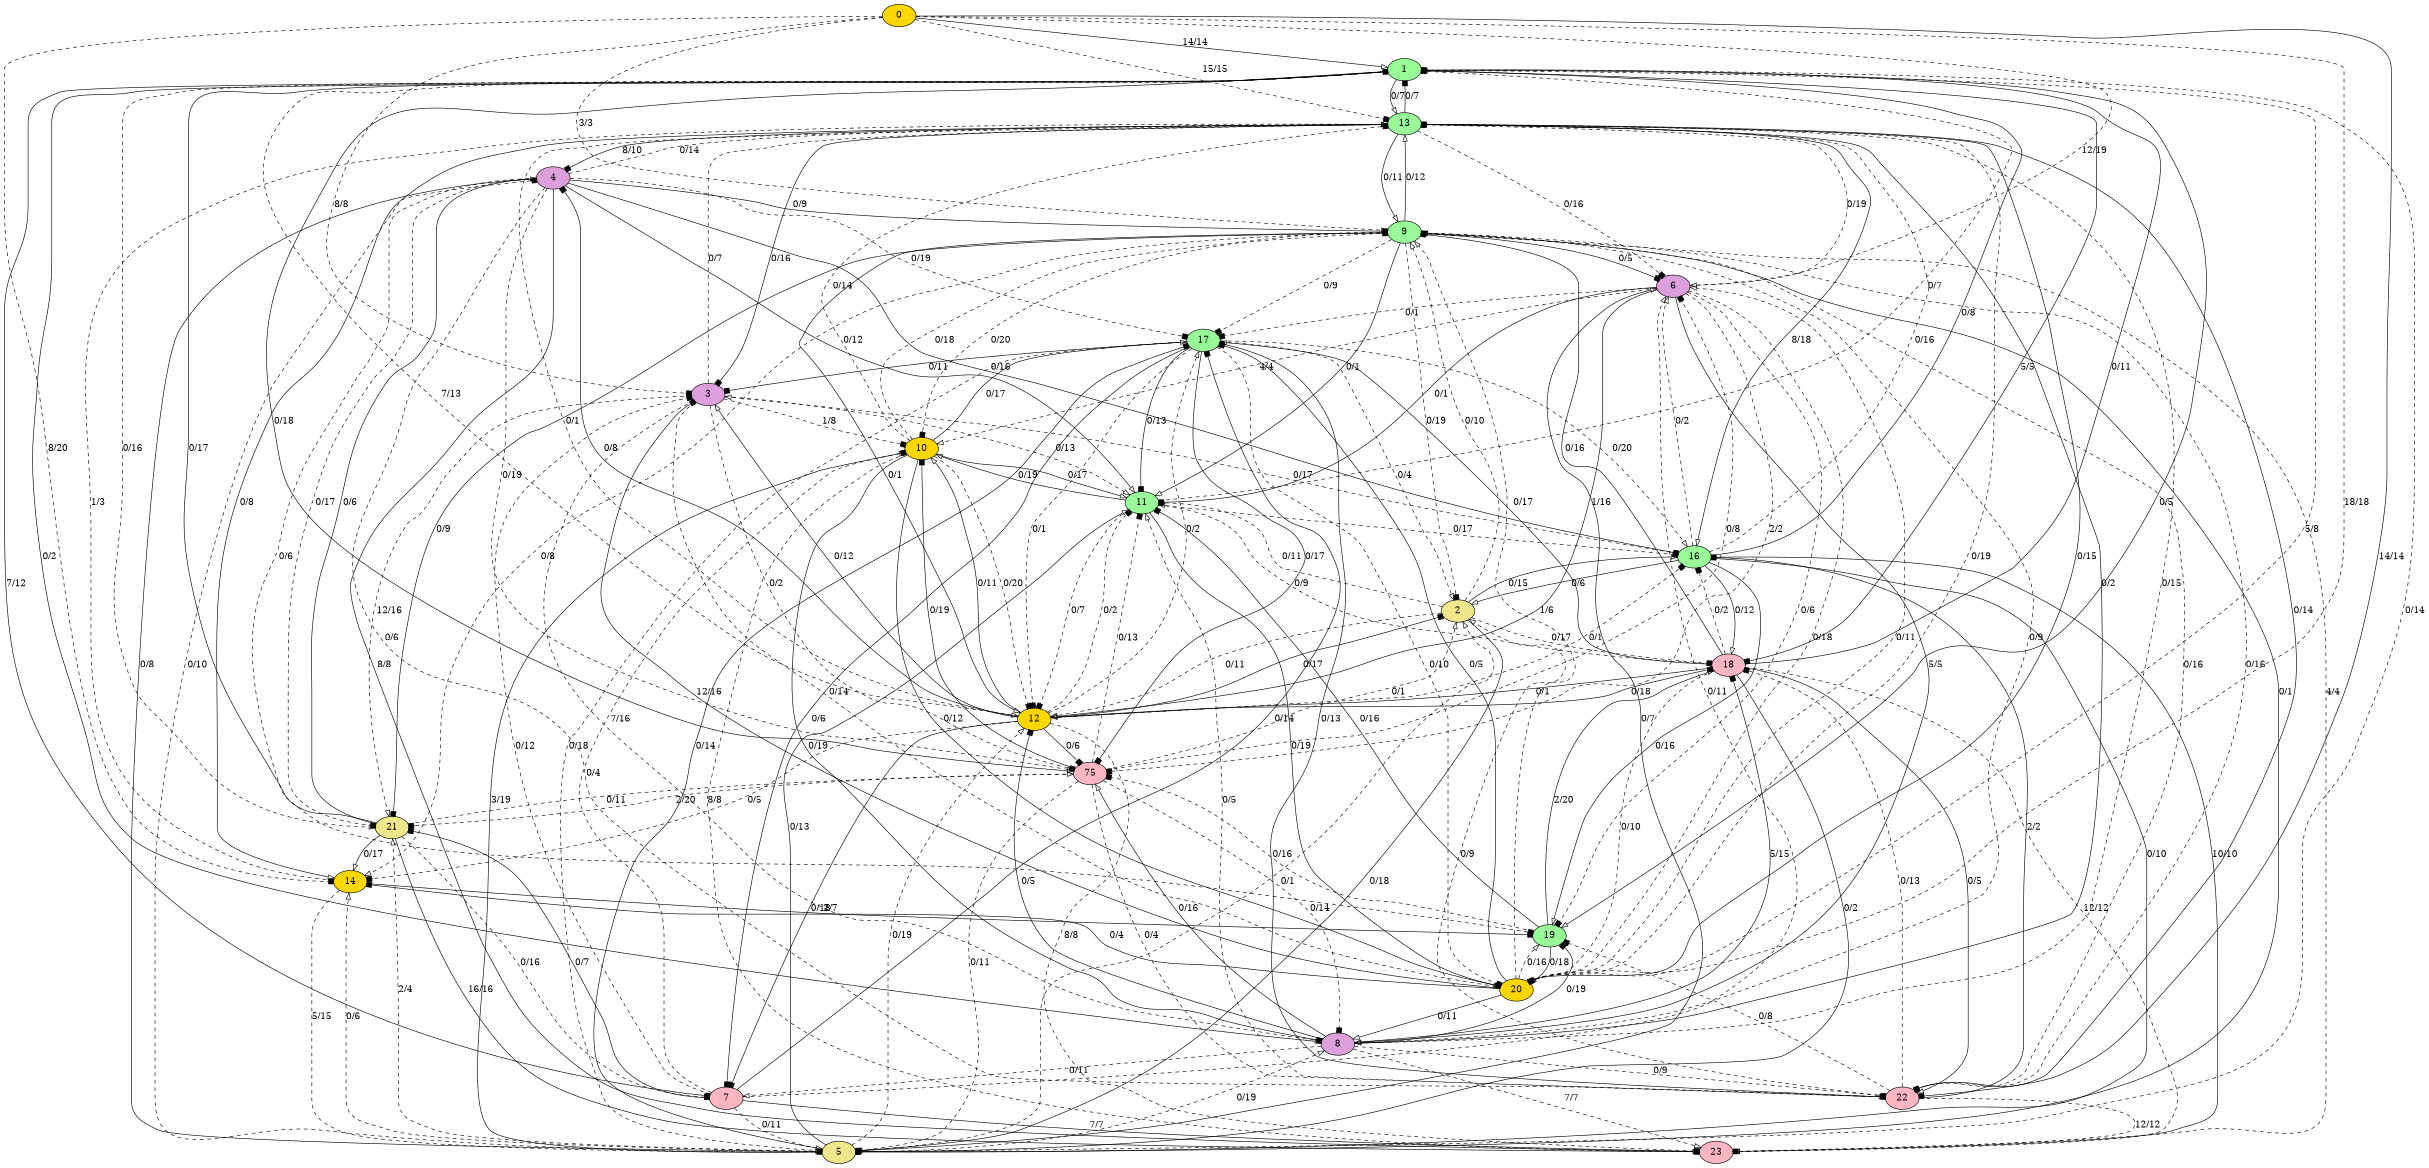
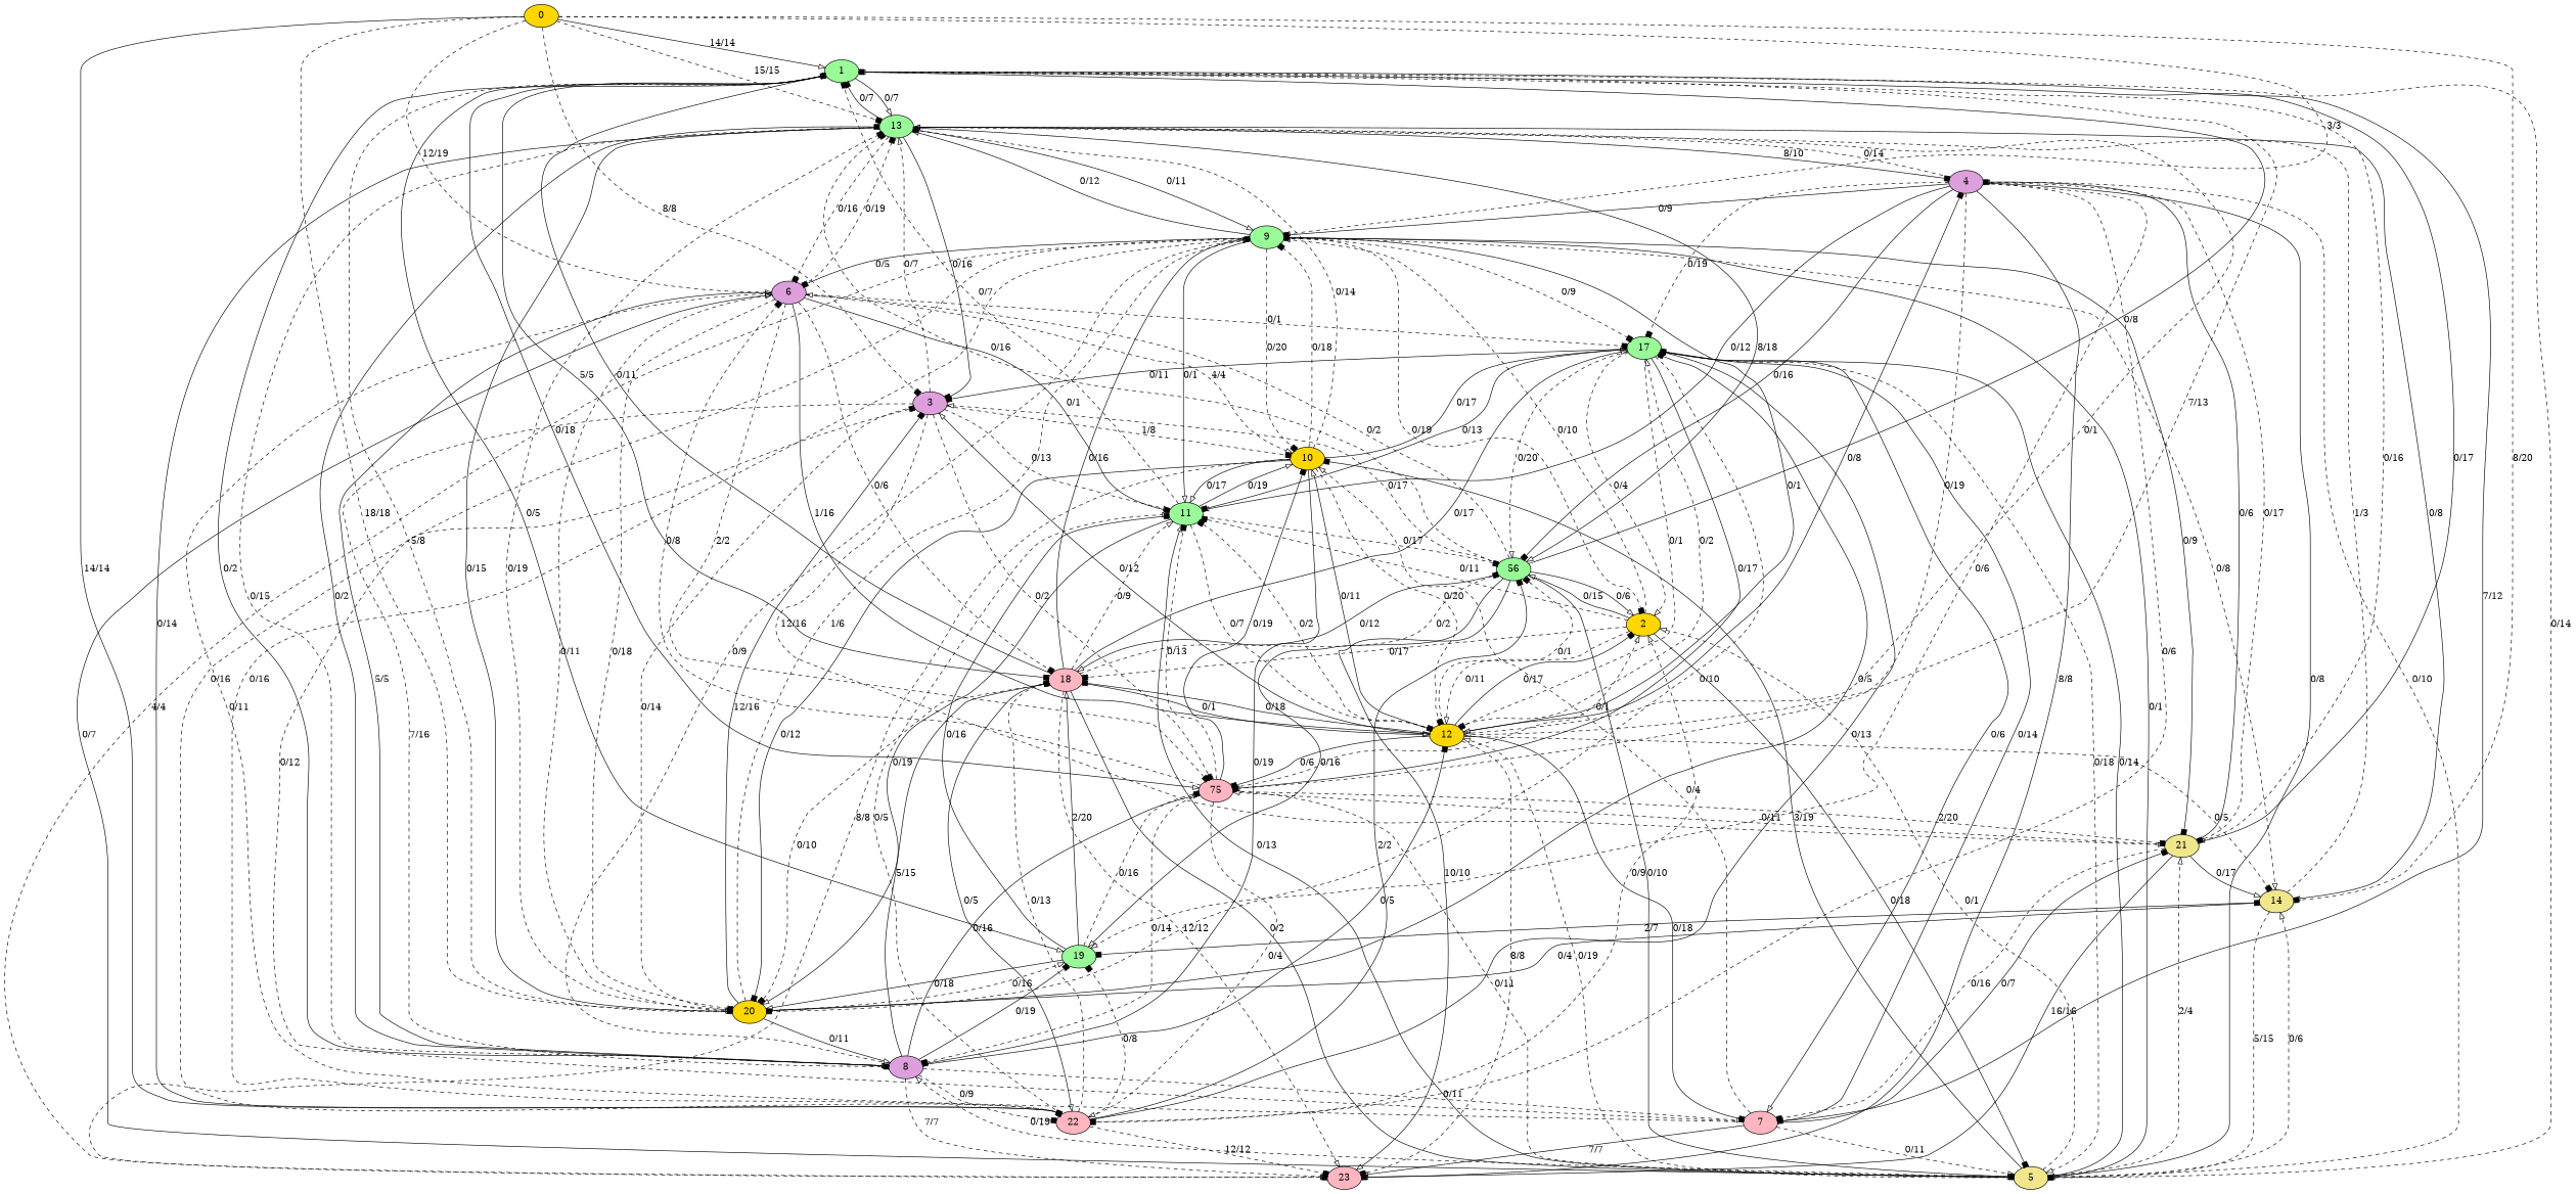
  digraph {
    node [fillcolor=palegreen style=filled]
    edge [arrowhead=box style=dashed]
    0 [fillcolor=gold]
    1
    3 [fillcolor=plum]
    6 [fillcolor=plum]
    9
    13
-   14 [fillcolor=gold]
+   14 [fillcolor=khaki]
    20 [fillcolor=gold]
    22 [fillcolor=lightpink]
    5 [fillcolor=khaki]
    7 [fillcolor=lightpink]
    8 [fillcolor=plum]
    12 [fillcolor=gold]
    n14 [fillcolor=lightpink label=75]
    18 [fillcolor=lightpink]
    19
    21 [fillcolor=khaki]
    11
    10 [fillcolor=gold]
    17
-   2 [fillcolor=khaki]
+   2 [fillcolor=gold]
    23 [fillcolor=lightpink]
-   16
+   16 [label=56]
    4 [fillcolor=plum]
    0 -> 1 [arrowhead=onormal label="14/14" style=solid]
    0 -> 3 [label="8/8"]
    0 -> 6 [arrowhead=onormal label="12/19"]
    0 -> 9 [arrowhead=onormal label="3/3"]
    0 -> 13 [label="15/15"]
    0 -> 14 [label="8/20"]
    0 -> 20 [label="18/18"]
    0 -> 22 [label="14/14" style=solid]
    1 -> 13 [arrowhead=onormal label="0/7" style=solid]
    1 -> 5 [arrowhead=onormal label="0/14"]
    1 -> 7 [label="7/12" style=solid]
    1 -> 8 [arrowhead=onormal label="0/2" style=solid]
    1 -> 12 [arrowhead=onormal label="7/13"]
    1 -> n14 [arrowhead=onormal label="0/18" style=solid]
    1 -> 18 [label="5/5" style=solid]
    1 -> 19 [arrowhead=onormal label="0/5" style=solid]
    1 -> 21 [arrowhead=onormal label="0/16"]
    3 -> 13 [arrowhead=onormal label="0/7"]
    3 -> 20 [arrowhead=onormal label="0/14"]
    3 -> 8 [label="7/16"]
    3 -> n14 [label="0/2"]
    3 -> 21 [arrowhead=onormal label="12/16"]
    3 -> 11 [arrowhead=onormal label="0/13"]
    3 -> 10 [label="1/8"]
    6 -> 13 [label="0/19"]
    6 -> 20 [label="0/18"]
    6 -> 8 [arrowhead=onormal label="5/5" style=solid]
    6 -> 12 [arrowhead=onormal label="1/16" style=solid]
    6 -> n14 [label="2/2"]
-   6 -> 19 [label="0/6"]
+   6 -> 18 [label="0/6"]
    6 -> 11 [label="0/1" style=solid]
    6 -> 10 [arrowhead=onormal label="4/4"]
    6 -> 17 [label="0/1"]
    9 -> 6 [label="0/5" style=solid]
    9 -> 13 [arrowhead=onormal label="0/12" style=solid]
    9 -> 14 [arrowhead=onormal label="0/8"]
    9 -> 22 [label="0/16"]
    9 -> 12 [arrowhead=onormal label="0/1" style=solid]
    9 -> 21 [label="0/9" style=solid]
    9 -> 11 [arrowhead=onormal label="0/1" style=solid]
    9 -> 10 [label="0/20"]
    9 -> 17 [label="0/9"]
    9 -> 2 [label="0/19"]
    9 -> 23 [arrowhead=onormal label="4/4"]
    13 -> 1 [label="0/7" style=solid]
    13 -> 3 [label="0/16" style=solid]
    13 -> 6 [label="0/16"]
    13 -> 9 [arrowhead=onormal label="0/11" style=solid]
    13 -> 14 [arrowhead=onormal label="0/8" style=solid]
    13 -> 20 [arrowhead=onormal label="0/15" style=solid]
    13 -> 22 [label="0/14" style=solid]
    13 -> 8 [arrowhead=onormal label="0/15"]
    13 -> 16 [arrowhead=onormal label="8/18" style=solid]
    13 -> 4 [label="8/10" style=solid]
    14 -> 13 [arrowhead=onormal label="1/3"]
    14 -> 5 [label="5/15"]
    14 -> 19 [label="2/7" style=solid]
    20 -> 1 [label="5/8"]
    20 -> 3 [label="12/16" style=solid]
    20 -> 6 [arrowhead=onormal label="0/11"]
    20 -> 9 [arrowhead=onormal label="1/6"]
    20 -> 13 [label="0/19"]
    20 -> 14 [label="0/4" style=solid]
    20 -> 8 [arrowhead=onormal label="0/11" style=solid]
    20 -> 19 [arrowhead=onormal label="0/16"]
    20 -> 17 [label="0/5" style=solid]
    22 -> 9 [arrowhead=onormal label="0/16"]
    22 -> 18 [label="0/13"]
    22 -> 19 [label="0/8"]
    22 -> 11 [arrowhead=onormal label="0/5"]
    22 -> 17 [label="0/13" style=solid]
    22 -> 2 [arrowhead=onormal label="0/9"]
    22 -> 23 [label="12/12"]
    22 -> 16 [label="2/2" style=solid]
    5 -> 6 [arrowhead=onormal label="0/7" style=solid]
    5 -> 9 [label="0/1" style=solid]
    5 -> 14 [arrowhead=onormal label="0/6"]
    5 -> 8 [arrowhead=onormal label="0/19"]
    5 -> 12 [arrowhead=onormal label="0/19"]
    5 -> 21 [arrowhead=onormal label="2/4"]
    5 -> 11 [arrowhead=onormal label="0/13" style=solid]
    5 -> 10 [label="3/19" style=solid]
    5 -> 17 [label="0/14" style=solid]
    5 -> 2 [arrowhead=onormal label="0/1"]
    5 -> 4 [label="0/10"]
    7 -> 3 [label="0/12"]
    7 -> 6 [arrowhead=onormal label="0/11"]
    7 -> 5 [arrowhead=onormal label="0/11"]
    7 -> 21 [label="0/7" style=solid]
    7 -> 10 [arrowhead=onormal label="0/4"]
    7 -> 17 [label="0/14" style=solid]
    7 -> 23 [arrowhead=onormal label="7/7" style=solid]
    8 -> 9 [arrowhead=onormal label="0/9"]
    8 -> 13 [label="0/2" style=solid]
    8 -> 22 [label="0/9"]
    8 -> 7 [arrowhead=onormal label="0/11"]
    8 -> 12 [label="0/5" style=solid]
    8 -> n14 [arrowhead=onormal label="0/16" style=solid]
    8 -> 18 [label="5/15" style=solid]
    8 -> 19 [label="0/19" style=solid]
    8 -> 23 [arrowhead=onormal label="7/7"]
    12 -> 3 [arrowhead=onormal label="0/12" style=solid]
    12 -> 13 [arrowhead=onormal label="0/1"]
    12 -> 14 [label="0/5"]
    12 -> 7 [label="0/18" style=solid]
    12 -> n14 [label="0/6" style=solid]
    12 -> 18 [label="0/18" style=solid]
    12 -> 11 [label="0/2"]
    12 -> 10 [arrowhead=onormal label="0/11" style=solid]
    12 -> 17 [arrowhead=onormal label="0/2"]
    12 -> 2 [label="0/17" style=solid]
    12 -> 23 [label="8/8"]
    12 -> 16 [label="0/1"]
    12 -> 4 [label="0/8" style=solid]
    n14 -> 6 [label="0/8"]
    n14 -> 22 [arrowhead=onormal label="0/4"]
    n14 -> 5 [arrowhead=onormal label="0/11"]
    n14 -> 8 [label="0/14"]
    n14 -> 21 [label="2/20"]
    n14 -> 11 [label="0/13"]
    n14 -> 10 [label="0/19" style=solid]
    n14 -> 2 [arrowhead=onormal label="0/1"]
    18 -> 1 [label="0/11" style=solid]
    18 -> 9 [label="0/16" style=solid]
    18 -> 20 [label="0/10"]
    18 -> 22 [arrowhead=onormal label="0/5" style=solid]
    18 -> 5 [label="0/2" style=solid]
    18 -> 12 [arrowhead=onormal label="0/1" style=solid]
    18 -> 11 [arrowhead=onormal label="0/9"]
    18 -> 17 [arrowhead=onormal label="0/17" style=solid]
    18 -> 23 [arrowhead=onormal label="12/12"]
    18 -> 16 [label="0/2"]
    19 -> 20 [arrowhead=onormal label="0/18" style=solid]
    19 -> n14 [label="0/16"]
    19 -> 18 [arrowhead=onormal label="2/20" style=solid]
    19 -> 11 [label="0/16" style=solid]
    21 -> 1 [label="0/17" style=solid]
    21 -> 14 [arrowhead=onormal label="0/17" style=solid]
    21 -> 7 [label="0/16"]
    21 -> n14 [arrowhead=onormal label="0/11"]
    21 -> 23 [arrowhead=onormal label="16/16" style=solid]
    21 -> 4 [arrowhead=onormal label="0/6" style=solid]
    11 -> 1 [label="0/7"]
    11 -> 20 [arrowhead=onormal label="0/19" style=solid]
    11 -> 12 [label="0/7"]
    11 -> 10 [arrowhead=onormal label="0/19" style=solid]
    11 -> 16 [label="0/17"]
    10 -> 9 [label="0/18"]
    10 -> 13 [label="0/14"]
    10 -> 20 [label="0/12" style=solid]
    10 -> 8 [label="0/19" style=solid]
    10 -> 12 [label="0/20"]
    10 -> 11 [arrowhead=onormal label="0/17" style=solid]
    10 -> 17 [arrowhead=onormal label="0/17" style=solid]
    10 -> 23 [label="8/8"]
    17 -> 3 [label="0/11" style=solid]
    17 -> 20 [label="0/10"]
    17 -> 5 [arrowhead=onormal label="0/18"]
-   17 -> 7 [label="0/6" style=solid]
+   17 -> 7 [arrowhead=onormal label="0/6" style=solid]
    17 -> 12 [label="0/1"]
    17 -> n14 [label="0/17" style=solid]
    17 -> 11 [label="0/13" style=solid]
    17 -> 2 [arrowhead=onormal label="0/4"]
    17 -> 16 [arrowhead=onormal label="0/20"]
    2 -> 9 [arrowhead=onormal label="0/10"]
    2 -> 5 [label="0/18" style=solid]
    2 -> 12 [arrowhead=onormal label="0/11"]
    2 -> 18 [label="0/17"]
    2 -> 11 [label="0/11"]
    2 -> 16 [arrowhead=onormal label="0/15" style=solid]
    16 -> 1 [arrowhead=onormal label="0/8" style=solid]
    16 -> 3 [arrowhead=onormal label="0/17"]
    16 -> 6 [arrowhead=onormal label="0/2"]
    16 -> 13 [label="0/16"]
    16 -> 5 [label="0/10" style=solid]
    16 -> 18 [arrowhead=onormal label="0/12" style=solid]
    16 -> 19 [arrowhead=onormal label="0/16" style=solid]
    16 -> 2 [arrowhead=onormal label="0/6" style=solid]
    16 -> 23 [arrowhead=onormal label="10/10" style=solid]
    4 -> 9 [label="0/9" style=solid]
    4 -> 13 [arrowhead=onormal label="0/14"]
    4 -> 22 [label="0/6"]
    4 -> 5 [arrowhead=onormal label="0/8" style=solid]
    4 -> n14 [arrowhead=onormal label="0/19"]
-   4 -> 19 [label="0/6"]
+   4 -> 19 [arrowhead=onormal label="0/6"]
    4 -> 21 [label="0/17"]
    4 -> 11 [arrowhead=onormal label="0/12" style=solid]
    4 -> 17 [label="0/19"]
    4 -> 23 [label="8/8" style=solid]
    4 -> 16 [label="0/16" style=solid]
  }
